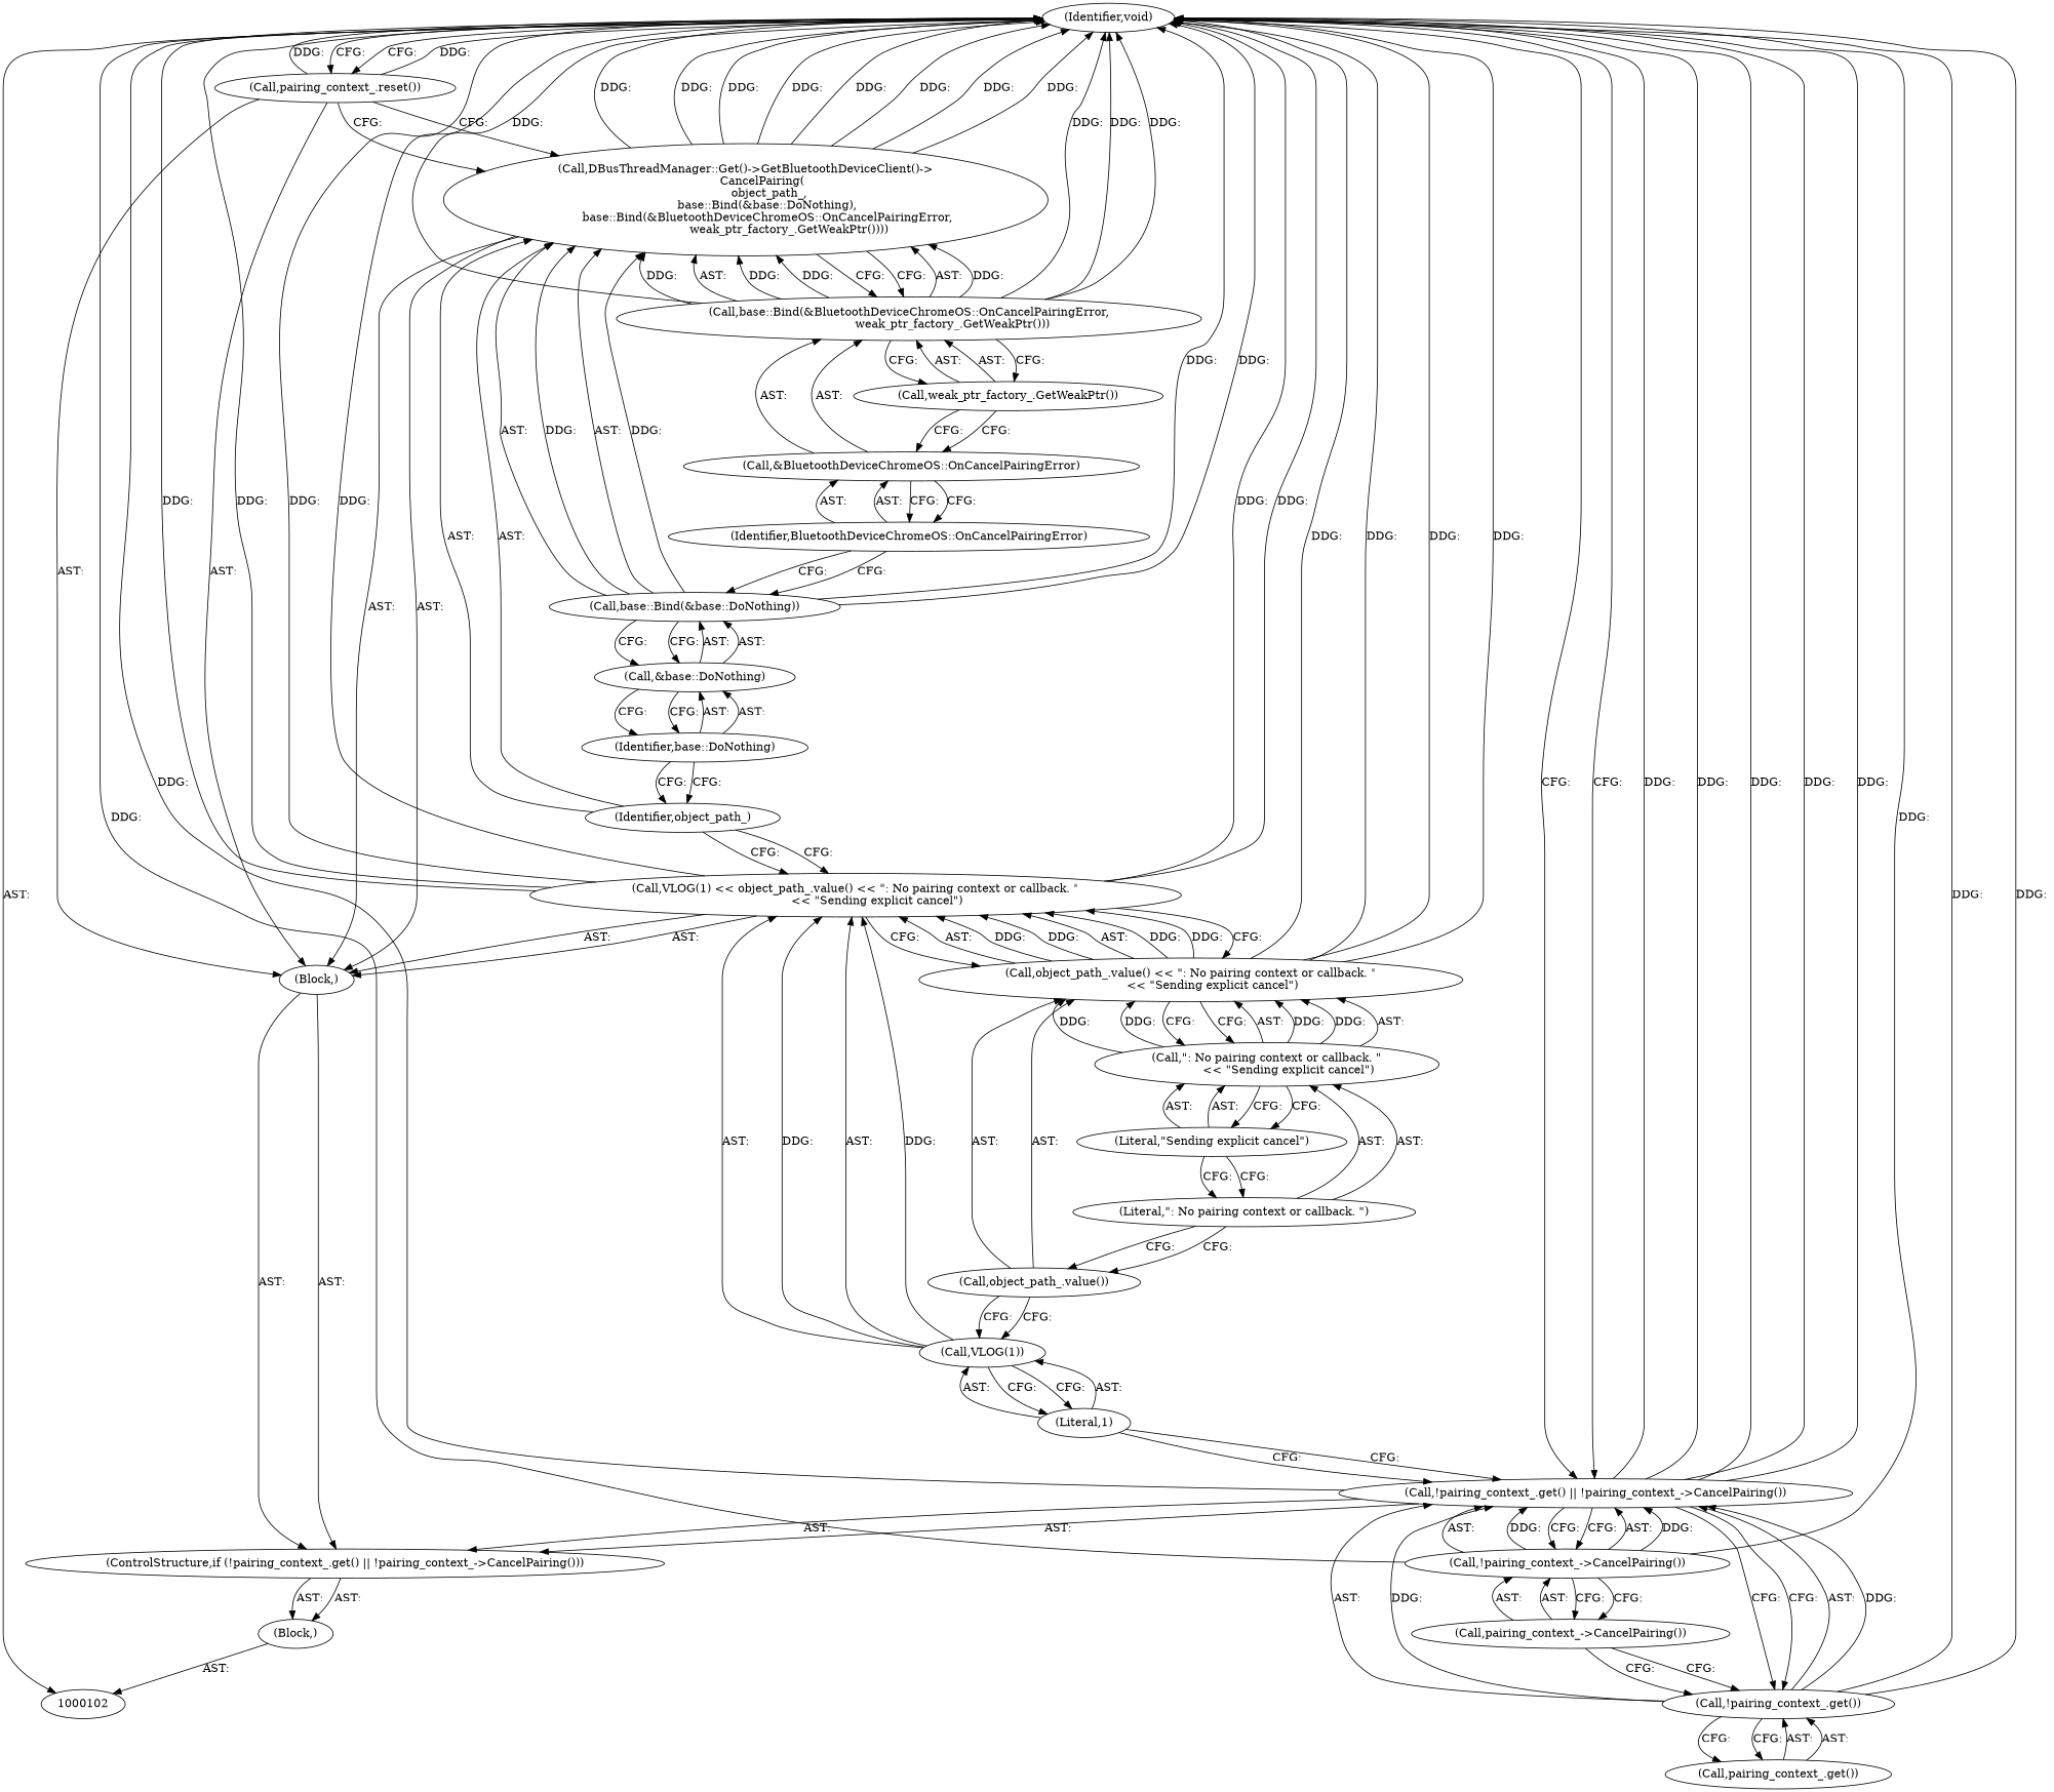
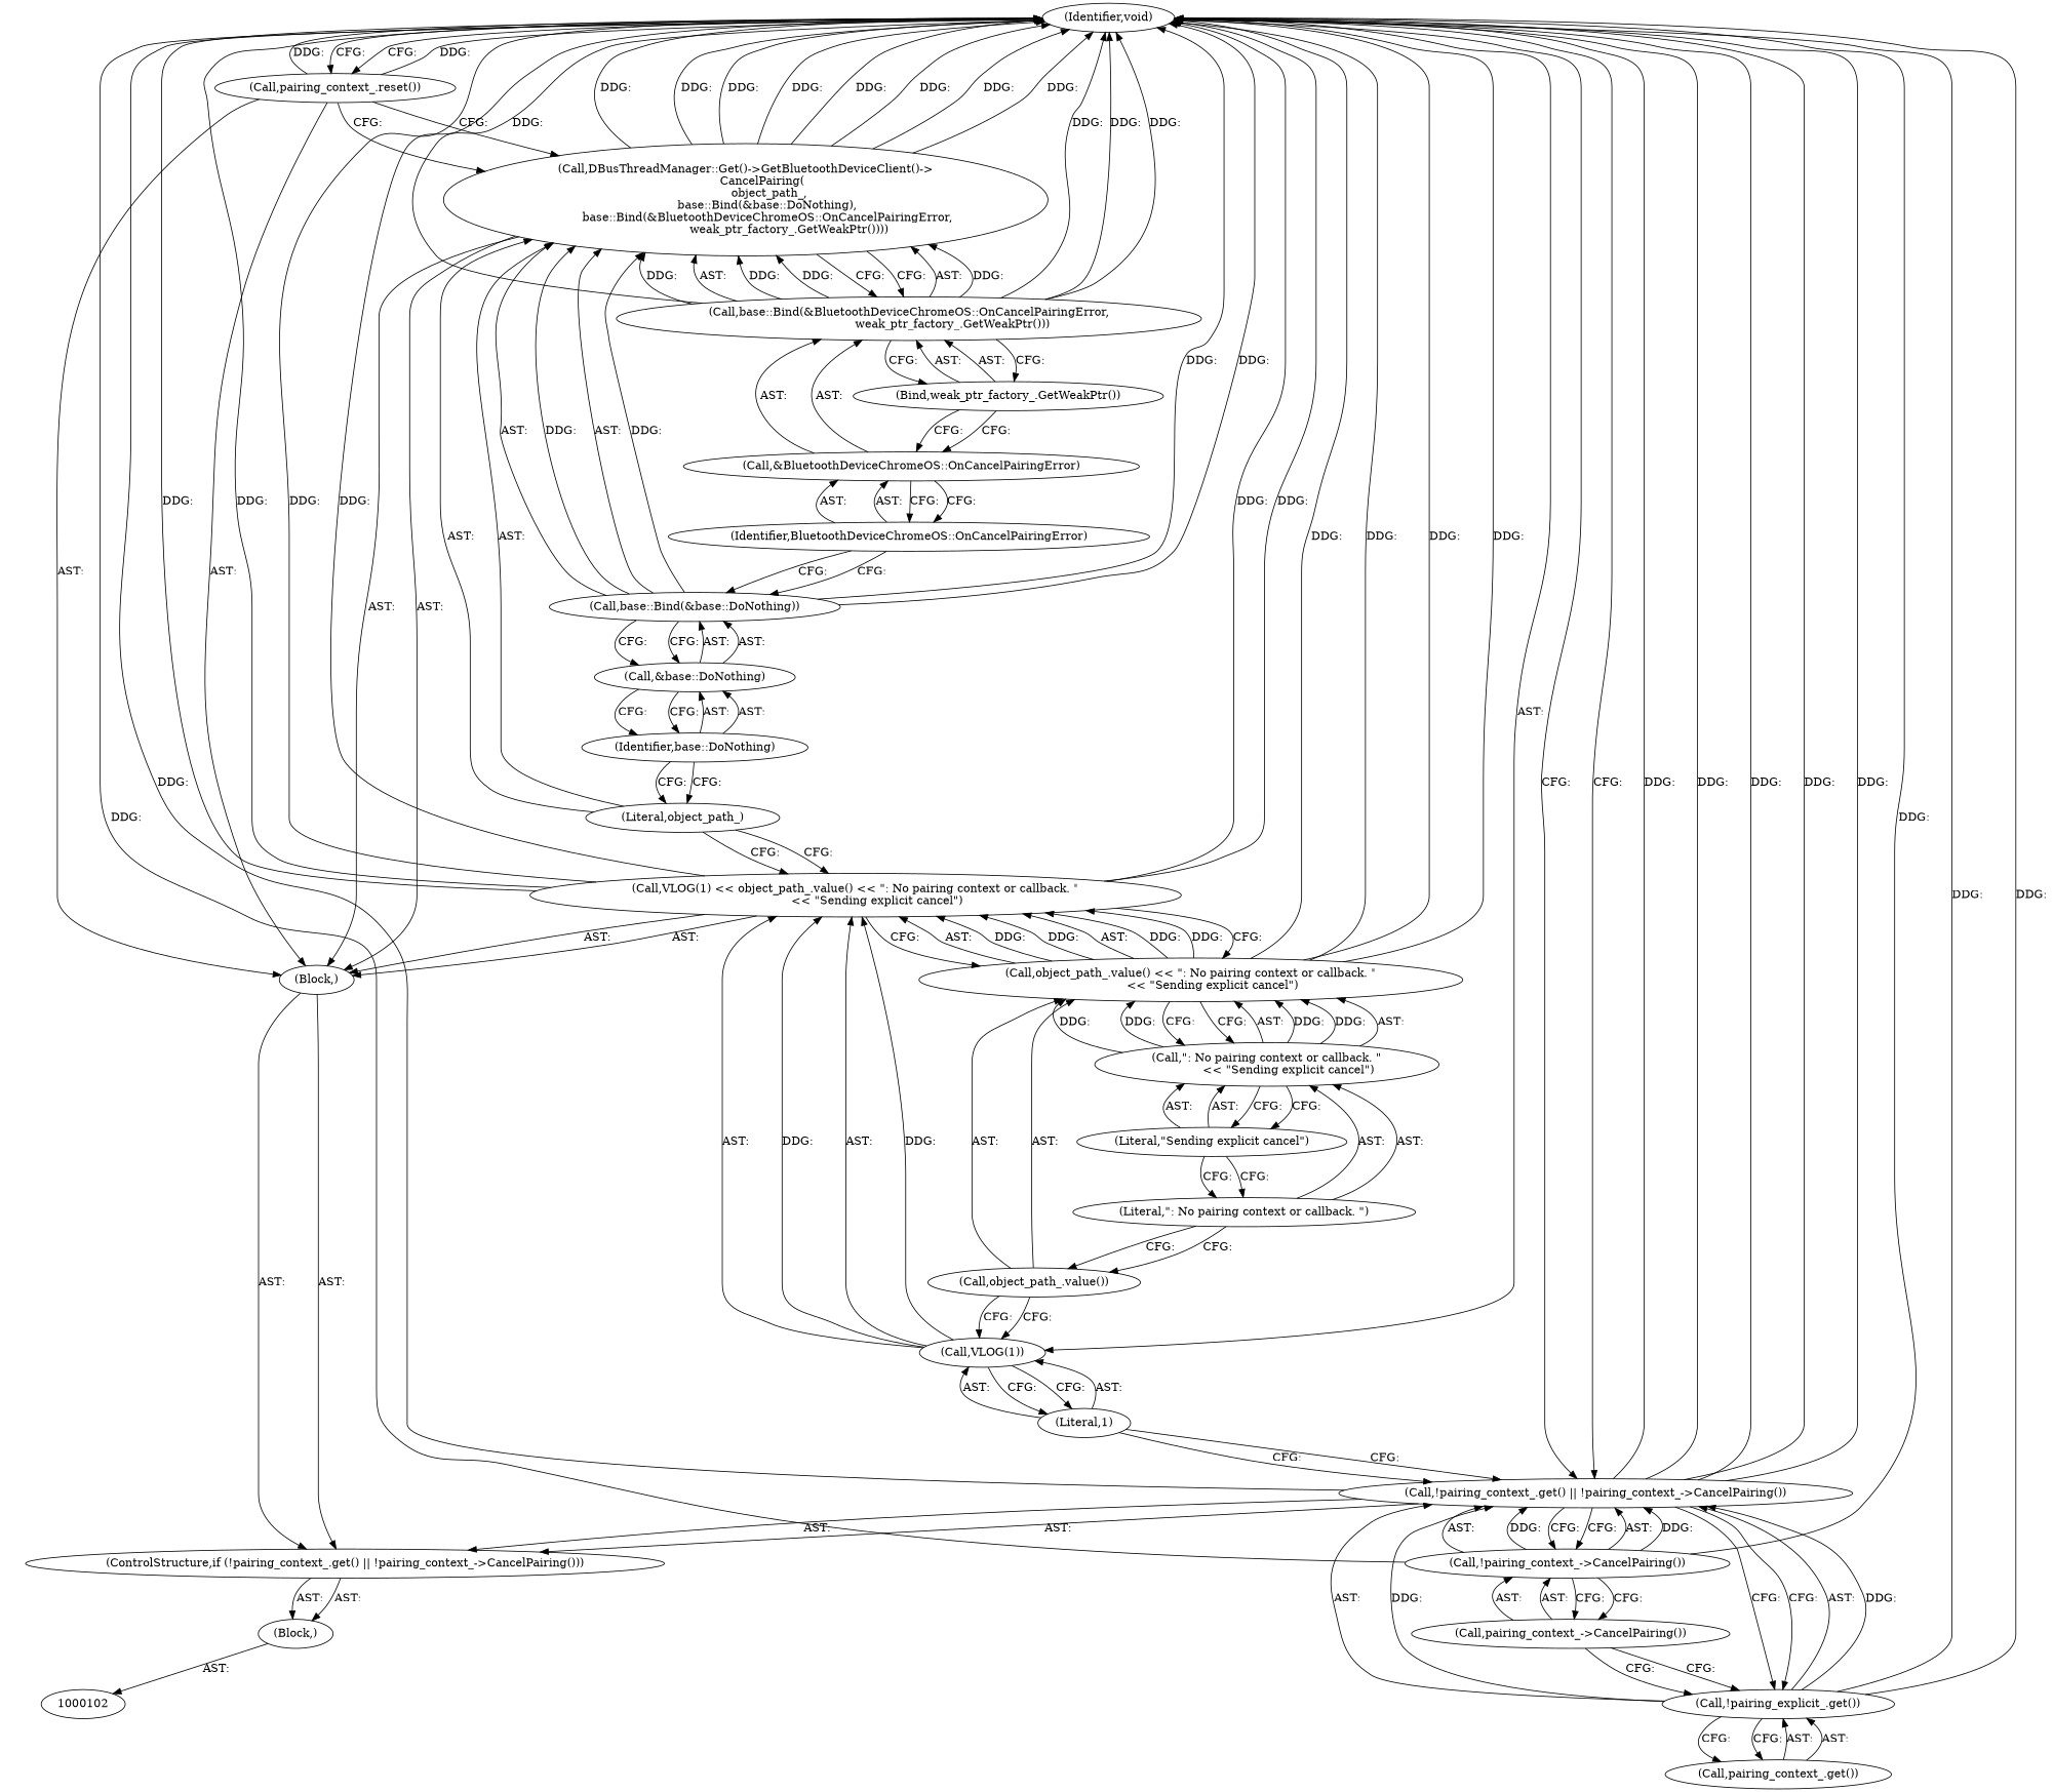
  digraph {
    n1 [label="(Identifier,void)"]
    n2 [label="(Call,pairing_context_.reset())"]
    n3 [label="(Call,!pairing_context_.get() || !pairing_context_->CancelPairing())"]
    1000102
    n5 [label="(Block,)"]
    n6 [label="(Call,DBusThreadManager::Get()->GetBluetoothDeviceClient()->\n         CancelPairing(\n             object_path_,\n            base::Bind(&base::DoNothing),\n            base::Bind(&BluetoothDeviceChromeOS::OnCancelPairingError,\n                        weak_ptr_factory_.GetWeakPtr())))"]
    n7 [label="(ControlStructure,if (!pairing_context_.get() || !pairing_context_->CancelPairing()))"]
    n8 [label="(Call,!pairing_context_->CancelPairing())"]
-   n9 [label="(Call,!pairing_context_.get())"]
+   n9 [label="(Call,!pairing_explicit_.get())"]
    n10 [label="(Block,)"]
-   n11 [label="(Call,weak_ptr_factory_.GetWeakPtr())"]
+   n11 [label="(Bind,weak_ptr_factory_.GetWeakPtr())"]
    n12 [label="(Call,base::Bind(&BluetoothDeviceChromeOS::OnCancelPairingError,\n                        weak_ptr_factory_.GetWeakPtr()))"]
    n13 [label="(Call,&BluetoothDeviceChromeOS::OnCancelPairingError)"]
    n14 [label="(Identifier,BluetoothDeviceChromeOS::OnCancelPairingError)"]
    n15 [label="(Call,pairing_context_->CancelPairing())"]
    n16 [label="(Call,pairing_context_.get())"]
    n17 [label="(Call,object_path_.value() << \": No pairing context or callback. \"\n            << \"Sending explicit cancel\")"]
    n18 [label="(Call,\": No pairing context or callback. \"\n            << \"Sending explicit cancel\")"]
    n19 [label="(Call,VLOG(1) << object_path_.value() << \": No pairing context or callback. \"\n            << \"Sending explicit cancel\")"]
    n20 [label="(Literal,\"Sending explicit cancel\")"]
    n21 [label="(Call,object_path_.value())"]
    n22 [label="(Call,VLOG(1))"]
    n23 [label="(Literal,1)"]
    n24 [label="(Literal,\": No pairing context or callback. \")"]
-   n25 [label="(Identifier,object_path_)"]
+   n25 [label="(Literal,object_path_)"]
    n26 [label="(Call,base::Bind(&base::DoNothing))"]
    n27 [label="(Call,&base::DoNothing)"]
    n28 [label="(Identifier,base::DoNothing)"]
    n1 -> n2 [label="CFG: "]
    n1 -> n2 [label="CFG: "]
    n1 -> n3 [label="CFG: "]
    n1 -> n3 [label="CFG: "]
-   n1 -> 1000102 [label="AST: "]
+   n1 -> n22 [label="AST: "]
    n2 -> n1 [label="DDG: "]
    n2 -> n1 [label="DDG: "]
    n2 -> n5 [label="AST: "]
    n2 -> n5 [label="AST: "]
    n2 -> n6 [label="CFG: "]
    n2 -> n6 [label="CFG: "]
    n3 -> n1 [label="DDG: "]
    n3 -> n1 [label="DDG: "]
    n3 -> n1 [label="DDG: "]
    n3 -> n1 [label="DDG: "]
    n3 -> n1 [label="DDG: "]
    n3 -> n1 [label="DDG: "]
    n3 -> n7 [label="AST: "]
    n3 -> n7 [label="AST: "]
    n3 -> n8 [label="CFG: "]
    n3 -> n8 [label="CFG: "]
    n3 -> n9 [label="CFG: "]
    n3 -> n9 [label="CFG: "]
    n5 -> n7 [label="AST: "]
    n5 -> n7 [label="AST: "]
    n6 -> n1 [label="DDG: "]
    n6 -> n1 [label="DDG: "]
    n6 -> n1 [label="DDG: "]
    n6 -> n1 [label="DDG: "]
    n6 -> n1 [label="DDG: "]
    n6 -> n1 [label="DDG: "]
    n6 -> n1 [label="DDG: "]
    n6 -> n1 [label="DDG: "]
    n6 -> n5 [label="AST: "]
    n6 -> n5 [label="AST: "]
    n6 -> n12 [label="CFG: "]
    n6 -> n12 [label="CFG: "]
    n7 -> n10 [label="AST: "]
    n7 -> n10 [label="AST: "]
    n8 -> n1 [label="DDG: "]
    n8 -> n1 [label="DDG: "]
    n8 -> n3 [label="AST: "]
    n8 -> n3 [label="DDG: "]
    n8 -> n3 [label="AST: "]
    n8 -> n3 [label="DDG: "]
    n8 -> n15 [label="CFG: "]
    n8 -> n15 [label="CFG: "]
    n9 -> n1 [label="DDG: "]
    n9 -> n1 [label="DDG: "]
    n9 -> n3 [label="AST: "]
    n9 -> n3 [label="DDG: "]
    n9 -> n3 [label="AST: "]
    n9 -> n3 [label="DDG: "]
    n9 -> n16 [label="CFG: "]
    n9 -> n16 [label="CFG: "]
    n10 -> 1000102 [label="AST: "]
    n11 -> n12 [label="AST: "]
    n11 -> n12 [label="AST: "]
    n11 -> n13 [label="CFG: "]
    n11 -> n13 [label="CFG: "]
    n12 -> n1 [label="DDG: "]
    n12 -> n1 [label="DDG: "]
    n12 -> n1 [label="DDG: "]
    n12 -> n1 [label="DDG: "]
    n12 -> n6 [label="AST: "]
    n12 -> n6 [label="DDG: "]
    n12 -> n6 [label="DDG: "]
    n12 -> n6 [label="AST: "]
    n12 -> n6 [label="DDG: "]
    n12 -> n6 [label="DDG: "]
    n12 -> n11 [label="CFG: "]
    n12 -> n11 [label="CFG: "]
    n13 -> n12 [label="AST: "]
    n13 -> n12 [label="AST: "]
    n13 -> n14 [label="CFG: "]
    n13 -> n14 [label="CFG: "]
    n14 -> n13 [label="AST: "]
    n14 -> n13 [label="AST: "]
    n14 -> n26 [label="CFG: "]
    n14 -> n26 [label="CFG: "]
    n15 -> n8 [label="AST: "]
    n15 -> n8 [label="AST: "]
    n15 -> n9 [label="CFG: "]
    n15 -> n9 [label="CFG: "]
    n16 -> n9 [label="AST: "]
    n16 -> n9 [label="AST: "]
    n17 -> n1 [label="DDG: "]
    n17 -> n1 [label="DDG: "]
    n17 -> n1 [label="DDG: "]
    n17 -> n1 [label="DDG: "]
    n17 -> n18 [label="CFG: "]
    n17 -> n18 [label="CFG: "]
    n17 -> n19 [label="AST: "]
    n17 -> n19 [label="DDG: "]
    n17 -> n19 [label="DDG: "]
    n17 -> n19 [label="AST: "]
    n17 -> n19 [label="DDG: "]
    n17 -> n19 [label="DDG: "]
    n18 -> n17 [label="AST: "]
    n18 -> n17 [label="DDG: "]
    n18 -> n17 [label="DDG: "]
    n18 -> n17 [label="AST: "]
    n18 -> n17 [label="DDG: "]
    n18 -> n17 [label="DDG: "]
    n18 -> n20 [label="CFG: "]
    n18 -> n20 [label="CFG: "]
    n19 -> n1 [label="DDG: "]
    n19 -> n1 [label="DDG: "]
    n19 -> n1 [label="DDG: "]
    n19 -> n1 [label="DDG: "]
    n19 -> n1 [label="DDG: "]
    n19 -> n1 [label="DDG: "]
    n19 -> n5 [label="AST: "]
    n19 -> n5 [label="AST: "]
    n19 -> n17 [label="CFG: "]
    n19 -> n17 [label="CFG: "]
    n20 -> n18 [label="AST: "]
    n20 -> n18 [label="AST: "]
    n20 -> n24 [label="CFG: "]
    n20 -> n24 [label="CFG: "]
    n21 -> n17 [label="AST: "]
    n21 -> n17 [label="AST: "]
    n21 -> n22 [label="CFG: "]
    n21 -> n22 [label="CFG: "]
    n22 -> n19 [label="AST: "]
    n22 -> n19 [label="DDG: "]
    n22 -> n19 [label="AST: "]
    n22 -> n19 [label="DDG: "]
    n22 -> n23 [label="CFG: "]
    n22 -> n23 [label="CFG: "]
    n23 -> n3 [label="CFG: "]
    n23 -> n3 [label="CFG: "]
    n23 -> n22 [label="AST: "]
    n23 -> n22 [label="AST: "]
    n24 -> n18 [label="AST: "]
    n24 -> n18 [label="AST: "]
    n24 -> n21 [label="CFG: "]
    n24 -> n21 [label="CFG: "]
    n25 -> n6 [label="AST: "]
    n25 -> n6 [label="AST: "]
    n25 -> n19 [label="CFG: "]
    n25 -> n19 [label="CFG: "]
    n26 -> n1 [label="DDG: "]
    n26 -> n1 [label="DDG: "]
    n26 -> n6 [label="AST: "]
    n26 -> n6 [label="DDG: "]
    n26 -> n6 [label="AST: "]
    n26 -> n6 [label="DDG: "]
    n26 -> n27 [label="CFG: "]
    n26 -> n27 [label="CFG: "]
    n27 -> n26 [label="AST: "]
    n27 -> n26 [label="AST: "]
    n27 -> n28 [label="CFG: "]
    n27 -> n28 [label="CFG: "]
    n28 -> n25 [label="CFG: "]
    n28 -> n25 [label="CFG: "]
    n28 -> n27 [label="AST: "]
    n28 -> n27 [label="AST: "]
  }
